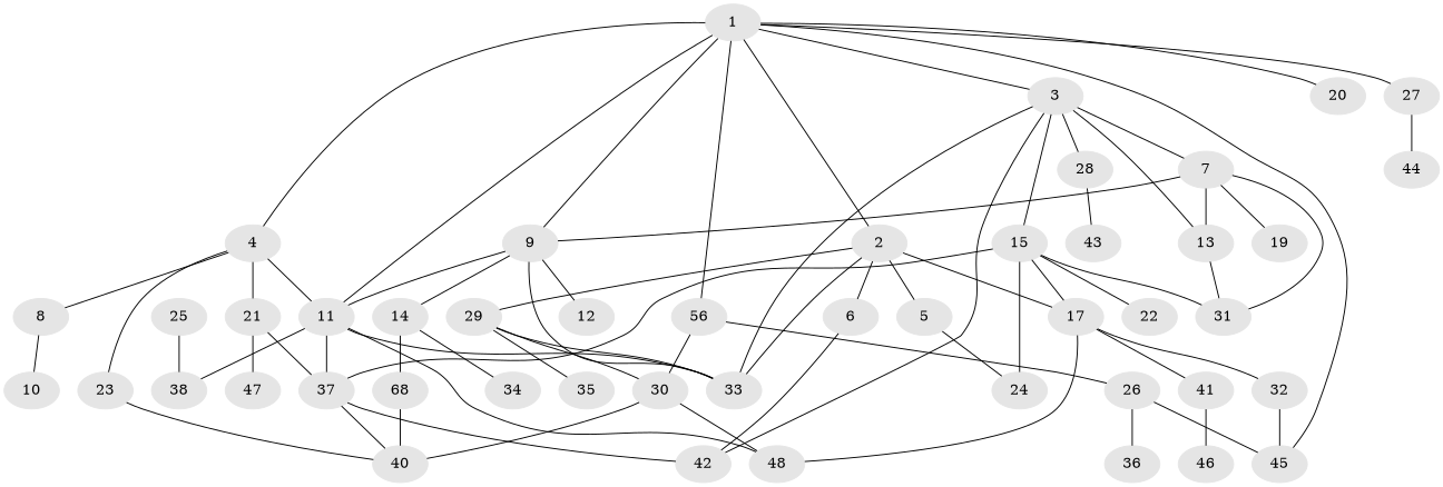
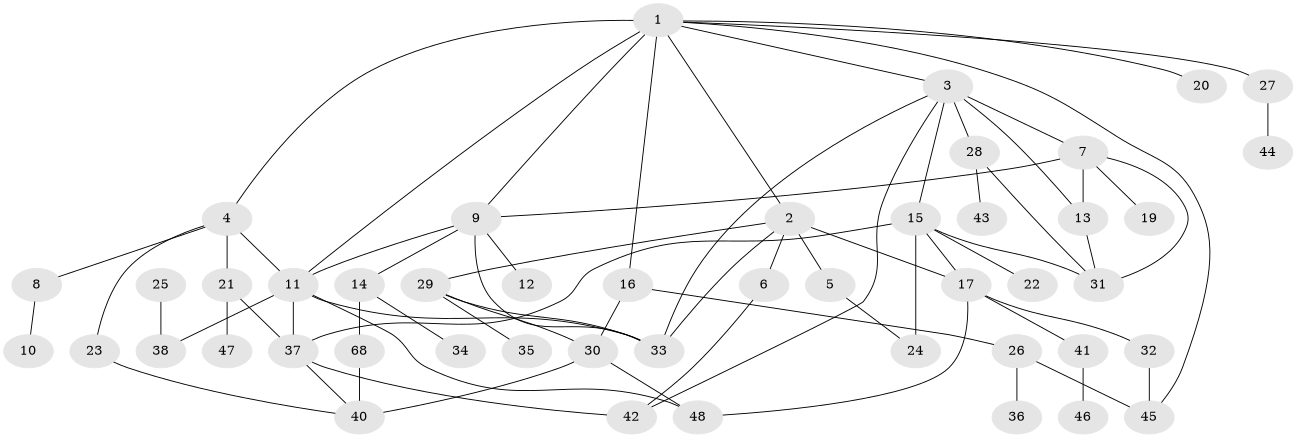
  graph {
    node [color=gray90 style=filled]
    edge [weight=1.0]
    1
    2
    3
    4
    9
    11
-   16 [label=56]
+   16
    20
    27
    45
    5
    6
    17
    29
    33
    7
    13
    15
    28
    42
    8
    21
    23
    12
    14
    37
    38
    48
    26
    30
    25
    44
    24
    32
    41
    35
    19
    31
    22
    43
    10
    47
    40
    n44 [label=68]
    34
    36
    46
    1 -- 2
    1 -- 3
    1 -- 4
    1 -- 9
    1 -- 11 [weight=2.0]
    1 -- 16
    1 -- 20 [weight=2.0]
    1 -- 27
    1 -- 45
    2 -- 5 [weight=3.0]
    2 -- 6
    2 -- 17
    2 -- 29
    2 -- 33
    3 -- 33
    3 -- 7
    3 -- 13
    3 -- 15
    3 -- 28 [weight=2.0]
    3 -- 42
    4 -- 11
    4 -- 8
    4 -- 21
    4 -- 23
    9 -- 11
    9 -- 33 [weight=2.0]
    9 -- 12
    9 -- 14
    11 -- 33
    11 -- 37
    11 -- 38
    11 -- 48
    16 -- 26
    16 -- 30
    27 -- 44
    5 -- 24
    6 -- 42
    17 -- 48
    17 -- 32
    17 -- 41
    29 -- 33
    29 -- 30
    29 -- 35
    7 -- 9
    7 -- 13 [weight=2.0]
    7 -- 19
    7 -- 31
    13 -- 31
    15 -- 17
    15 -- 37
    15 -- 24
    15 -- 31 [weight=2.0]
    15 -- 22
+   28 -- 31
    28 -- 43
    8 -- 10
    21 -- 37
    21 -- 47
    23 -- 40
    14 -- n44
    14 -- 34
    37 -- 42
    37 -- 40
    26 -- 45
    26 -- 36
    30 -- 48
    30 -- 40
    25 -- 38 [weight=2.0]
    32 -- 45
    41 -- 46
    n44 -- 40 [weight=3.0]
  }
